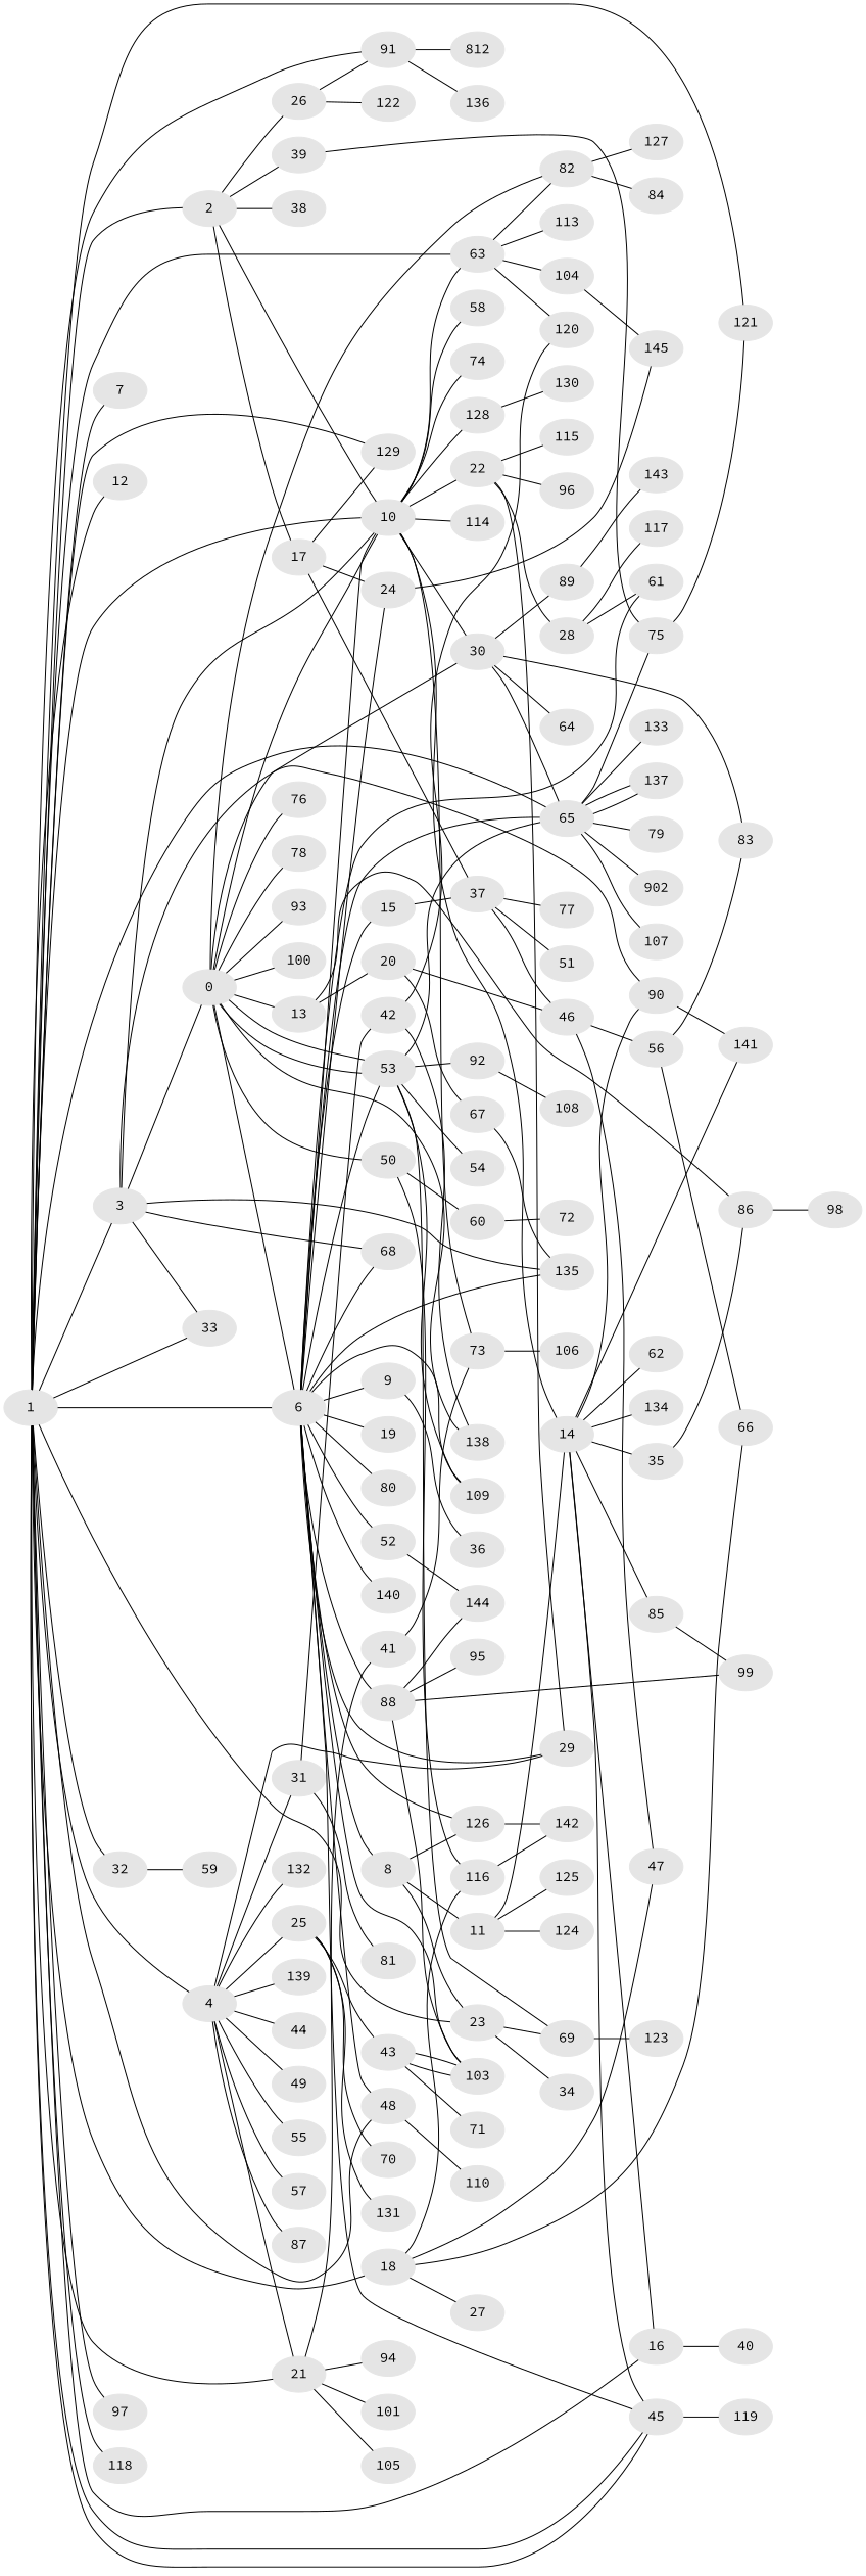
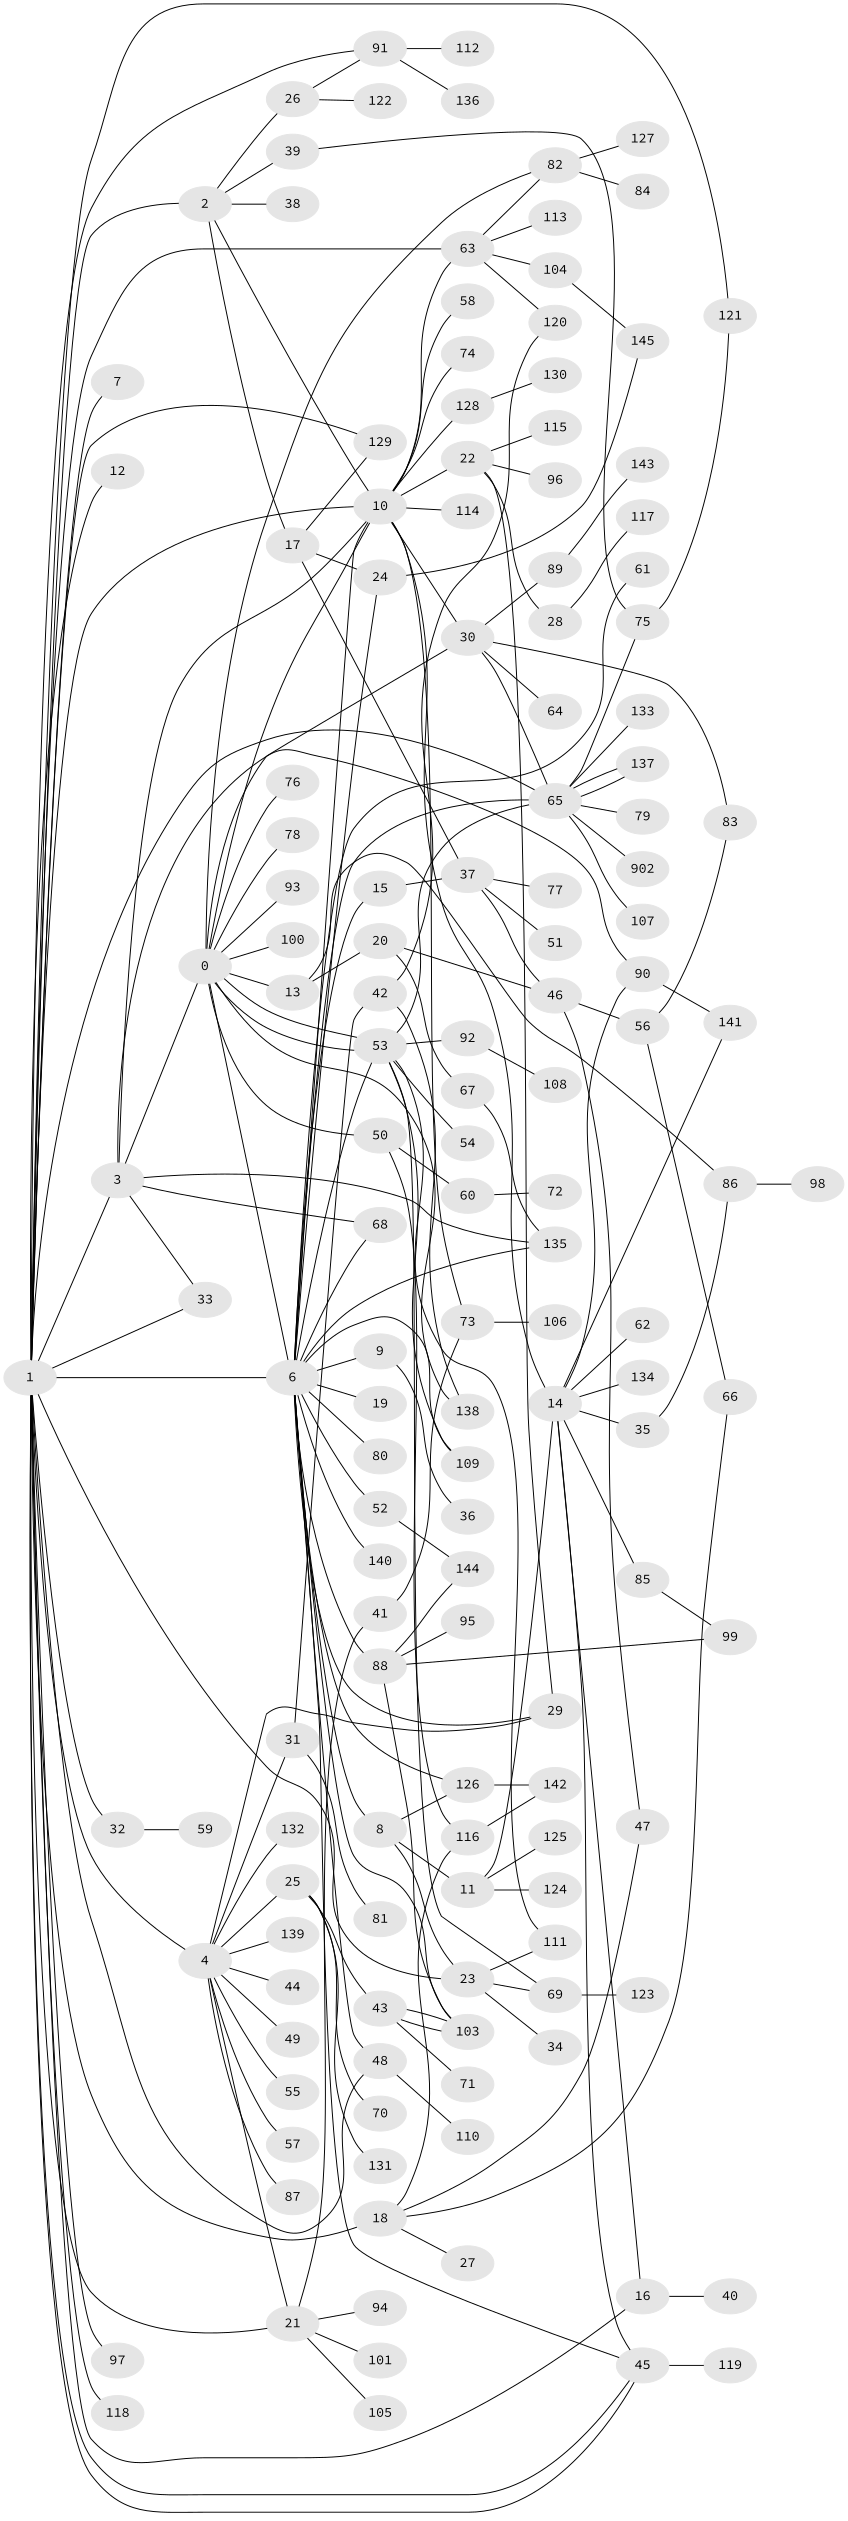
  graph {
    fontname="Source Code Pro"
    rankdir=LR
    node [color=gray90 fontname="Source Code Pro" style=filled]
    edge [fontname="Source Code Pro"]
    1
    2
    3
    4
    6
    7
    10
    12
    16
    18
    21
    23
    32
    33
    45
    48
    63
    65
    91
    97
    118
    121
    129
    17
    26
    38
    39
    n28 [label=0]
    68
    90
    135
    25
    29
    31
    44
    49
    55
    57
    87
    132
    139
    53
    8
    9
    15
    19
    24
    52
    61
    80
    88
    103
    109
    126
    140
    30
    14
    22
    58
    73
    74
    114
    128
    40
    27
    47
    66
    116
    41
    94
    101
    105
    34
    69
+   111
    59
    119
    110
    82
    120
    104
    113
    75
    79
    n85 [label=902]
    107
    133
    137
-   112 [label=812]
+   112
    136
    37
    122
    13
    50
    76
    78
    93
    100
    138
    141
    43
    70
    131
    42
    81
    20
    86
    64
    83
    89
    60
    54
    92
    84
    127
    11
    36
    145
    144
    99
    95
    142
    124
    125
    35
    62
    85
    134
    28
    96
    115
    106
    130
    46
    67
    98
    51
    77
    56
    117
    71
    123
    143
    72
    108
    1 -- 2
    1 -- 3
    1 -- 4
    1 -- 6
    1 -- 7
    1 -- 10
    1 -- 12
    1 -- 16
    1 -- 18
    1 -- 21
    1 -- 23
    1 -- 32
    1 -- 33
    1 -- 45
    1 -- 45
    1 -- 48
    1 -- 63
    1 -- 65
    1 -- 91
    1 -- 97
    1 -- 118
    1 -- 121
    1 -- 129
    2 -- 10
    2 -- 17
    2 -- 26
    2 -- 38
    2 -- 39
    3 -- 10
    3 -- 33
    3 -- n28
    3 -- 68
    3 -- 90
    3 -- 135
    4 -- 21
    4 -- 25
    4 -- 29
    4 -- 31
    4 -- 44
    4 -- 49
    4 -- 55
    4 -- 57
    4 -- 87
    4 -- 132
    4 -- 139
    6 -- 10
    6 -- 45
    6 -- 48
    6 -- 65
    6 -- 68
    6 -- 135
    6 -- 29
    6 -- 53
    6 -- 8
    6 -- 9
    6 -- 15
    6 -- 19
    6 -- 24
    6 -- 52
    6 -- 61
    6 -- 80
    6 -- 88
    6 -- 103
    6 -- 109
    6 -- 126
    6 -- 140
    10 -- 63
    10 -- 30
    10 -- 14
    10 -- 22
    10 -- 58
    10 -- 73
    10 -- 74
    10 -- 114
    10 -- 128
    16 -- 40
    18 -- 27
    18 -- 47
    18 -- 66
    18 -- 116
    21 -- 41
    21 -- 94
    21 -- 101
    21 -- 105
    23 -- 34
    23 -- 69
+   23 -- 111
    32 -- 59
    45 -- 119
    48 -- 110
    63 -- 82
    63 -- 120
    63 -- 104
    63 -- 113
    65 -- 75
    65 -- 79
    65 -- n85
    65 -- 107
    65 -- 133
    65 -- 137
    65 -- 137
    91 -- 112
    91 -- 136
    17 -- 129
    17 -- 24
    17 -- 37
    26 -- 91
    26 -- 122
    39 -- 75
    n28 -- 6
    n28 -- 10
    n28 -- 53
    n28 -- 53
    n28 -- 30
    n28 -- 82
    n28 -- 13
    n28 -- 50
    n28 -- 76
    n28 -- 78
    n28 -- 93
    n28 -- 100
    n28 -- 138
    90 -- 141
    25 -- 43
    25 -- 70
    25 -- 131
    31 -- 42
    31 -- 81
    53 -- 65
    53 -- 109
    53 -- 69
+   53 -- 111
    53 -- 54
    53 -- 92
    8 -- 23
    8 -- 126
    8 -- 11
    9 -- 36
    15 -- 37
    24 -- 145
    52 -- 144
    88 -- 103
    88 -- 144
    88 -- 99
    88 -- 95
    126 -- 142
    30 -- 65
    30 -- 64
    30 -- 83
    30 -- 89
    14 -- 16
    14 -- 45
    14 -- 90
    14 -- 141
    14 -- 35
    14 -- 62
    14 -- 85
    14 -- 134
    22 -- 29
    22 -- 28
    22 -- 96
    22 -- 115
    73 -- 106
    128 -- 130
    116 -- 142
    41 -- 73
    69 -- 123
    82 -- 84
    82 -- 127
    104 -- 145
    75 -- 121
    37 -- 46
    37 -- 51
    37 -- 77
    13 -- 20
    13 -- 86
    50 -- 116
    50 -- 60
    43 -- 103
    43 -- 103
    43 -- 71
    42 -- 120
    42 -- 138
    20 -- 46
    20 -- 67
    86 -- 98
    89 -- 143
    60 -- 72
    92 -- 108
    11 -- 14
    11 -- 124
    11 -- 125
    35 -- 86
    85 -- 99
-   28 -- 61
    28 -- 117
    46 -- 47
    46 -- 56
    67 -- 135
    56 -- 66
    56 -- 83
  }
